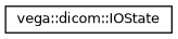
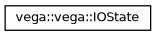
  digraph {
    rankdir=TB
-   n1 [color=black fillcolor=white fontname=Helvetica fontsize=10 height=0.2 label="vega::dicom::IOState" shape=record style=filled width=0.4]
+   n1 [color=black fillcolor=white fontname=Helvetica fontsize=10 height=0.2 label="vega::vega::IOState" shape=record style=filled width=0.4]
  }
